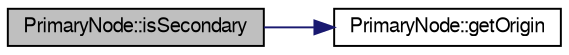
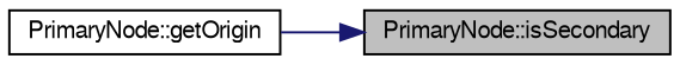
  digraph {
    rankdir=LR
    node [color=black fontname=FreeSans fontsize=10 shape=record style=filled]
    n1 [fillcolor=grey75 fontcolor=black height=0.2 label="PrimaryNode::isSecondary" width=0.4]
    n2 [fillcolor=white height=0.2 label="PrimaryNode::getOrigin" width=0.4]
-   n1 -> n2 [color=midnightblue fontname=FreeSans fontsize=10 labelfontname=FreeSans labelfontsize=10 style=solid]
+   n2 -> n1 [color=midnightblue fontname=FreeSans fontsize=10 labelfontname=FreeSans labelfontsize=10 style=solid]
  }
